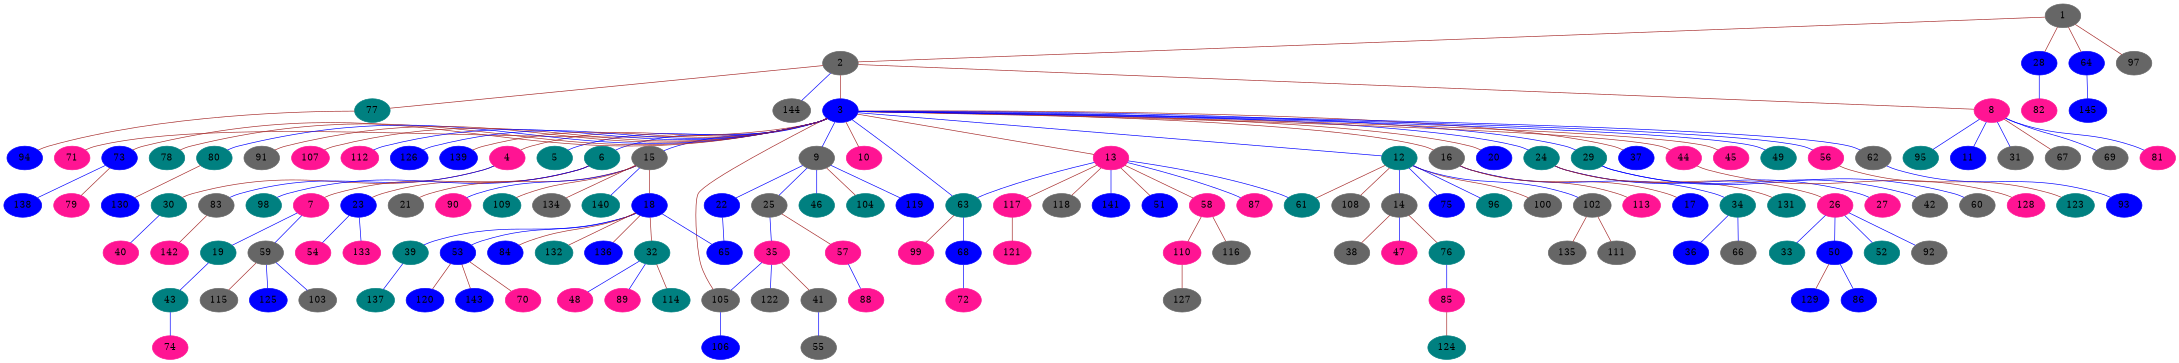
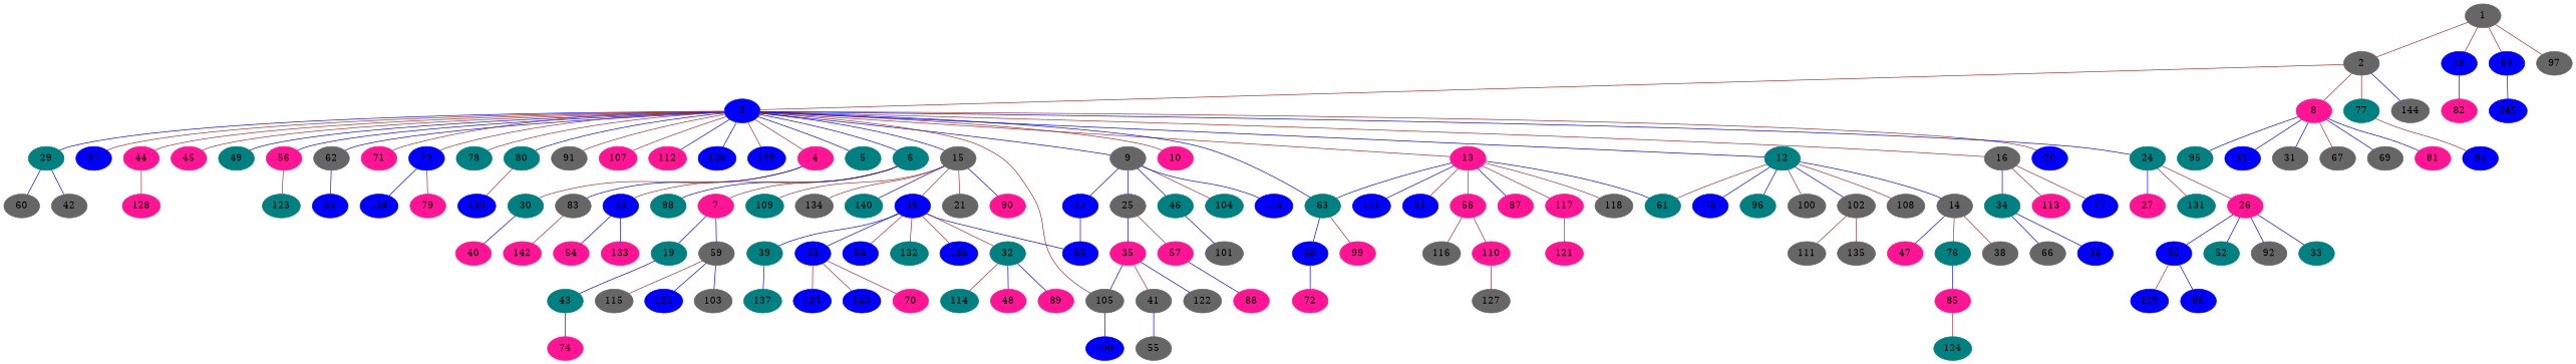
  graph {
    node [color=deeppink style=filled]
    edge [color=blue]
    1 [color=gray40]
    2 [color=gray40]
    28 [color=blue]
    64 [color=blue]
    97 [color=gray40]
    3 [color=blue]
    8
    77 [color=teal]
    144 [color=gray40]
    82
    145 [color=blue]
    4
    5 [color=teal]
    6 [color=teal]
    9 [color=gray40]
    10
    12 [color=teal]
    13
    15 [color=gray40]
    16 [color=gray40]
    20 [color=blue]
    24 [color=teal]
    29 [color=teal]
    37 [color=blue]
    44
    45
    49 [color=teal]
    56
    62 [color=gray40]
    63 [color=teal]
    71
    73 [color=blue]
    78 [color=teal]
    80 [color=teal]
    91 [color=gray40]
    105 [color=gray40]
    107
    112
    126 [color=blue]
    139 [color=blue]
    11 [color=blue]
    31 [color=gray40]
    67 [color=gray40]
    69 [color=gray40]
    81
    95 [color=teal]
    94 [color=blue]
    30 [color=teal]
    83 [color=gray40]
    7
    23 [color=blue]
    98 [color=teal]
    22 [color=blue]
    25 [color=gray40]
    46 [color=teal]
    104 [color=teal]
    119 [color=blue]
    14 [color=gray40]
    61 [color=teal]
    75 [color=blue]
    96 [color=teal]
    100 [color=gray40]
    102 [color=gray40]
    108 [color=gray40]
    51 [color=blue]
    58
    87
    117
    118 [color=gray40]
    141 [color=blue]
    18 [color=blue]
    21 [color=gray40]
    90
    109 [color=teal]
    134 [color=gray40]
    140 [color=teal]
    17 [color=blue]
    34 [color=teal]
    113
    26
    27
    131 [color=teal]
    42 [color=gray40]
    60 [color=gray40]
    128
    123 [color=teal]
    93 [color=blue]
    68 [color=blue]
    99
    79
    138 [color=blue]
    130 [color=blue]
    106 [color=blue]
    40
    142
    19 [color=teal]
    59 [color=gray40]
    54
    133
    43 [color=teal]
    103 [color=gray40]
    115 [color=gray40]
    125 [color=blue]
    65 [color=blue]
    35
    57
+   101 [color=gray40]
    38 [color=gray40]
    47
    76 [color=teal]
    111 [color=gray40]
    135 [color=gray40]
    110
    116 [color=gray40]
    121
    85
    32 [color=teal]
    39 [color=teal]
    53 [color=blue]
    84 [color=blue]
    132 [color=teal]
    136 [color=blue]
    36 [color=blue]
    66 [color=gray40]
    48
    89
    114 [color=teal]
    137 [color=teal]
    70
    120 [color=blue]
    143 [color=blue]
    74
    33 [color=teal]
    50 [color=blue]
    52 [color=teal]
    92 [color=gray40]
    41 [color=gray40]
    122 [color=gray40]
    88
    86 [color=blue]
    129 [color=blue]
    55 [color=gray40]
    127 [color=gray40]
    72
    124 [color=teal]
    1 -- 2 [color=brown]
    1 -- 28 [color=brown]
    1 -- 64 [color=brown]
    1 -- 97 [color=brown]
    2 -- 3 [color=brown]
    2 -- 8 [color=brown]
    2 -- 77 [color=brown]
    2 -- 144
    28 -- 82
    64 -- 145
    3 -- 4 [color=brown]
    3 -- 5
    3 -- 6
    3 -- 9
    3 -- 10 [color=brown]
    3 -- 12
    3 -- 13 [color=brown]
    3 -- 15
    3 -- 16 [color=brown]
    3 -- 20 [color=brown]
    3 -- 24
    3 -- 29
    3 -- 37 [color=brown]
    3 -- 44 [color=brown]
    3 -- 45 [color=brown]
    3 -- 49
    3 -- 56
    3 -- 62
    3 -- 63
    3 -- 71 [color=brown]
    3 -- 73 [color=brown]
    3 -- 78 [color=brown]
    3 -- 80
    3 -- 91 [color=brown]
    3 -- 105 [color=brown]
    3 -- 107 [color=brown]
    3 -- 112
    3 -- 126
    3 -- 139 [color=brown]
    8 -- 11
    8 -- 31
    8 -- 67 [color=brown]
    8 -- 69
    8 -- 81
    8 -- 95
    77 -- 94 [color=brown]
    4 -- 30 [color=brown]
    4 -- 83
    6 -- 7 [color=brown]
    6 -- 23 [color=brown]
    6 -- 98
    9 -- 22
    9 -- 25
    9 -- 46
    9 -- 104 [color=brown]
    9 -- 119
    12 -- 14
    12 -- 61 [color=brown]
    12 -- 75
    12 -- 96
    12 -- 100 [color=brown]
    12 -- 102
    12 -- 108 [color=brown]
    13 -- 63
    13 -- 61
    13 -- 51 [color=brown]
    13 -- 58 [color=brown]
    13 -- 87
    13 -- 117 [color=brown]
    13 -- 118 [color=brown]
    13 -- 141
    15 -- 18 [color=brown]
    15 -- 21 [color=brown]
    15 -- 90
    15 -- 109 [color=brown]
    15 -- 134 [color=brown]
    15 -- 140
    16 -- 17 [color=brown]
    16 -- 34
    16 -- 113 [color=brown]
    24 -- 26 [color=brown]
    24 -- 27
    24 -- 131 [color=brown]
    29 -- 42
    29 -- 60
    44 -- 128 [color=brown]
    56 -- 123 [color=brown]
    62 -- 93
    63 -- 68
    63 -- 99 [color=brown]
    73 -- 79 [color=brown]
    73 -- 138
    80 -- 130 [color=brown]
    105 -- 106
    30 -- 40
    83 -- 142 [color=brown]
    7 -- 19
    7 -- 59
    23 -- 54
    23 -- 133
    22 -- 65
    25 -- 35
    25 -- 57 [color=brown]
+   46 -- 101
    14 -- 38 [color=brown]
    14 -- 47
    14 -- 76 [color=brown]
    102 -- 111 [color=brown]
    102 -- 135 [color=brown]
    58 -- 110 [color=brown]
    58 -- 116 [color=brown]
    117 -- 121 [color=brown]
    18 -- 65
    18 -- 32 [color=brown]
    18 -- 39
    18 -- 53
    18 -- 84 [color=brown]
    18 -- 132 [color=brown]
    18 -- 136 [color=brown]
    34 -- 36
    34 -- 66
    26 -- 33
    26 -- 50
    26 -- 52
    26 -- 92
    68 -- 72
    19 -- 43
    59 -- 103
    59 -- 115 [color=brown]
    59 -- 125
    43 -- 74
    35 -- 105
    35 -- 41 [color=brown]
    35 -- 122
    57 -- 88
    76 -- 85
    110 -- 127 [color=brown]
    85 -- 124 [color=brown]
    32 -- 48
    32 -- 89
    32 -- 114 [color=brown]
    39 -- 137
    53 -- 70 [color=brown]
    53 -- 120 [color=brown]
    53 -- 143 [color=brown]
    50 -- 86
    50 -- 129 [color=brown]
    41 -- 55
  }
